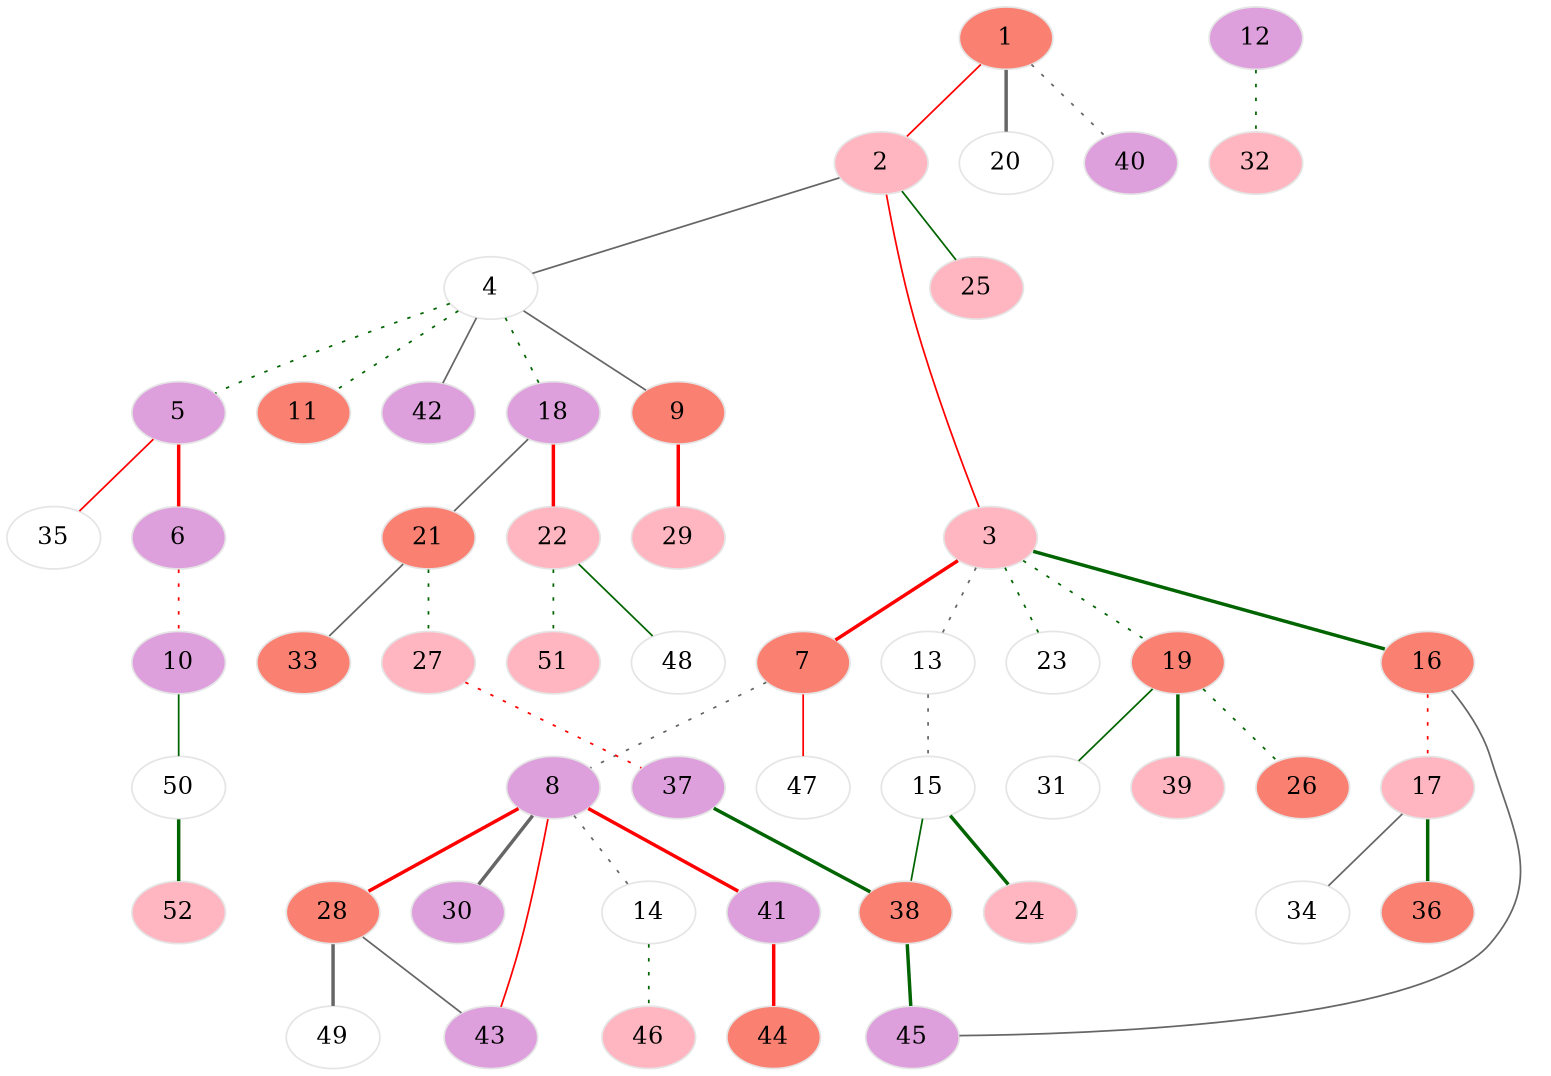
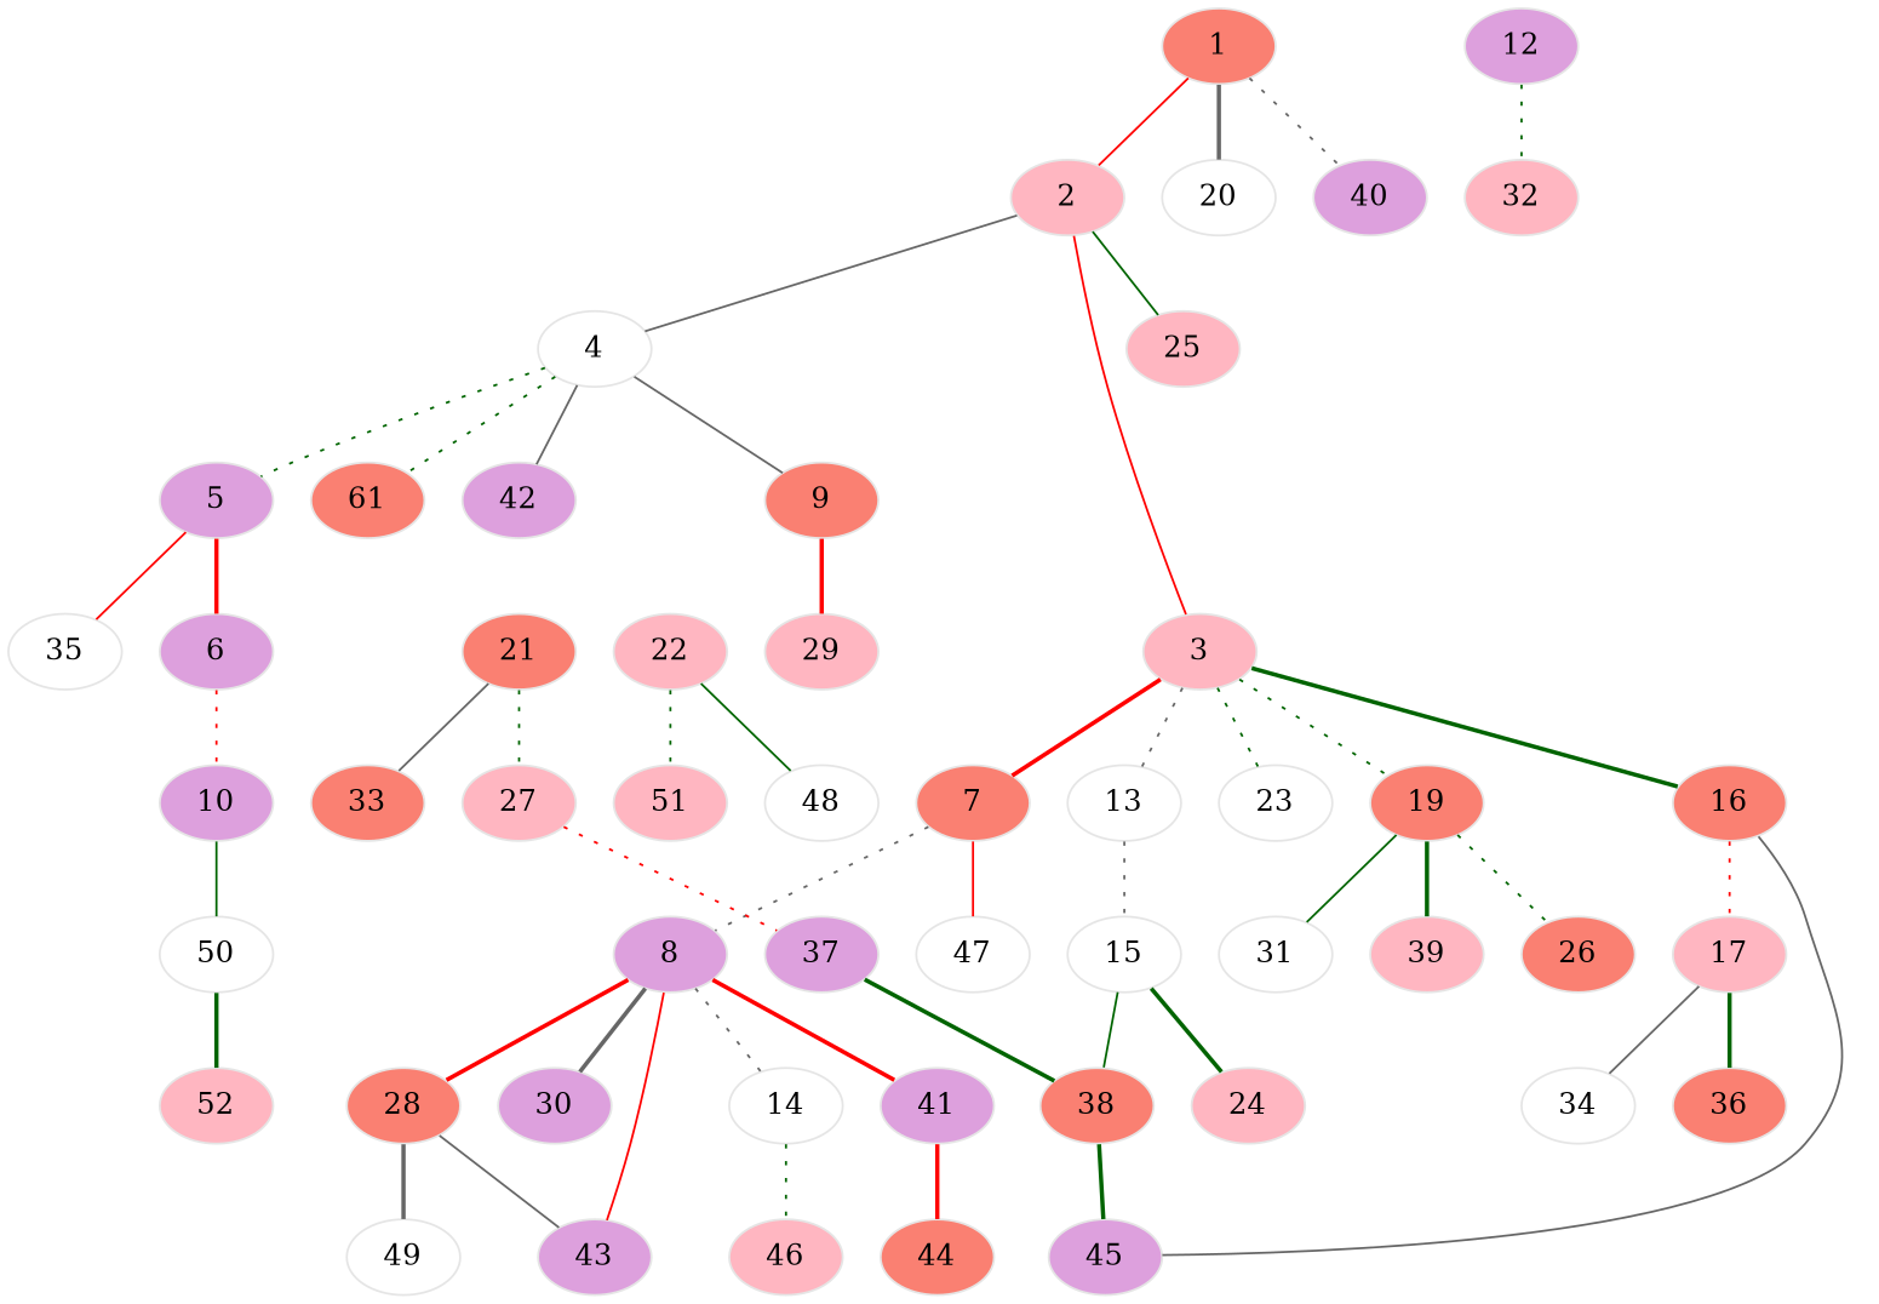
  graph {
    node [color=gray90 fillcolor=lightpink style=filled]
    edge [color=darkgreen style=solid]
    2
    1 [fillcolor=salmon]
    20 [fillcolor=white]
    40 [fillcolor=plum]
    3
    4 [fillcolor=white]
    25
    7 [fillcolor=salmon]
    13 [fillcolor=white]
    16 [fillcolor=salmon]
    19 [fillcolor=salmon]
    23 [fillcolor=white]
    5 [fillcolor=plum]
    9 [fillcolor=salmon]
-   11 [fillcolor=salmon]
-   18 [fillcolor=plum]
+   11 [fillcolor=salmon label=61]
    42 [fillcolor=plum]
    8 [fillcolor=plum]
    47 [fillcolor=white]
    15 [fillcolor=white]
    17
    45 [fillcolor=plum]
    26 [fillcolor=salmon]
    31 [fillcolor=white]
    39
    6 [fillcolor=plum]
    35 [fillcolor=white]
    29
    12 [fillcolor=plum]
    32
    21 [fillcolor=salmon]
    22
    10 [fillcolor=plum]
    50 [fillcolor=white]
    14 [fillcolor=white]
    28 [fillcolor=salmon]
    30 [fillcolor=plum]
    41 [fillcolor=plum]
    43 [fillcolor=plum]
    46
    49 [fillcolor=white]
    44 [fillcolor=salmon]
    52
    24
    38 [fillcolor=salmon]
    34 [fillcolor=white]
    36 [fillcolor=salmon]
    27
    33 [fillcolor=salmon]
    48 [fillcolor=white]
    51
    37 [fillcolor=plum]
    2 -- 3 [color=red]
    2 -- 4 [color=gray40]
    2 -- 25
    1 -- 2 [color=red]
    1 -- 20 [color=gray40 style=bold]
    1 -- 40 [color=gray40 style=dotted]
    3 -- 7 [color=red style=bold]
    3 -- 13 [color=gray40 style=dotted]
    3 -- 16 [style=bold]
    3 -- 19 [style=dotted]
    3 -- 23 [style=dotted]
    4 -- 5 [style=dotted]
    4 -- 9 [color=gray40]
    4 -- 11 [style=dotted]
-   4 -- 18 [style=dotted]
    4 -- 42 [color=gray40]
    7 -- 8 [color=gray40 style=dotted]
    7 -- 47 [color=red]
    13 -- 15 [color=gray40 style=dotted]
    16 -- 17 [color=red style=dotted]
    16 -- 45 [color=gray40]
    19 -- 26 [style=dotted]
    19 -- 31
    19 -- 39 [style=bold]
    5 -- 6 [color=red style=bold]
    5 -- 35 [color=red]
    9 -- 29 [color=red style=bold]
-   18 -- 21 [color=gray40]
-   18 -- 22 [color=red style=bold]
    8 -- 14 [color=gray40 style=dotted]
    8 -- 28 [color=red style=bold]
    8 -- 30 [color=gray40 style=bold]
    8 -- 41 [color=red style=bold]
    8 -- 43 [color=red]
    15 -- 24 [style=bold]
    15 -- 38
    17 -- 34 [color=gray40]
    17 -- 36 [style=bold]
    6 -- 10 [color=red style=dotted]
    12 -- 32 [style=dotted]
    21 -- 27 [style=dotted]
    21 -- 33 [color=gray40]
    22 -- 48
    22 -- 51 [style=dotted]
    10 -- 50
    50 -- 52 [style=bold]
    14 -- 46 [style=dotted]
    28 -- 43 [color=gray40]
    28 -- 49 [color=gray40 style=bold]
    41 -- 44 [color=red style=bold]
    38 -- 45 [style=bold]
    27 -- 37 [color=red style=dotted]
    37 -- 38 [style=bold]
  }
